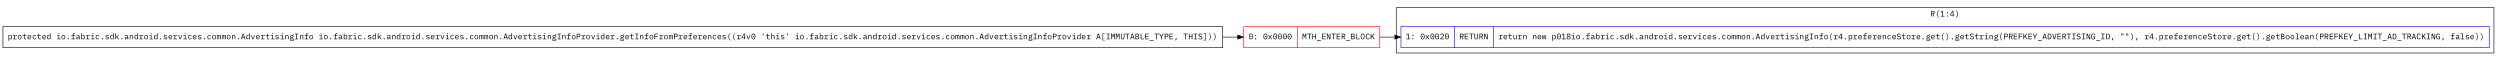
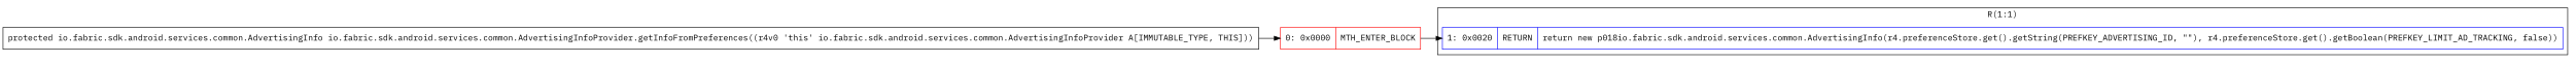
  digraph {
    rankdir=LR
    fontname="IBM Plex Mono"
    node [shape=record fontname="IBM Plex Mono"]
    edge [fontname="IBM Plex Mono"]
    n1 [color=blue label="{1\:\ 0x0020|RETURN\l|return new p018io.fabric.sdk.android.services.common.AdvertisingInfo(r4.preferenceStore.get().getString(PREFKEY_ADVERTISING_ID, \"\"), r4.preferenceStore.get().getBoolean(PREFKEY_LIMIT_AD_TRACKING, false))\l}"]
    n2 [color=red label="{0\:\ 0x0000|MTH_ENTER_BLOCK\l}"]
    n3 [label="{protected io.fabric.sdk.android.services.common.AdvertisingInfo io.fabric.sdk.android.services.common.AdvertisingInfoProvider.getInfoFromPreferences((r4v0 'this' io.fabric.sdk.android.services.common.AdvertisingInfoProvider A[IMMUTABLE_TYPE, THIS])) }"]
    subgraph cluster_1 {
-     label="R(1:4)"
+     label="R(1:1)"
      n1
    }
    n2 -> n1
    n3 -> n2
  }
